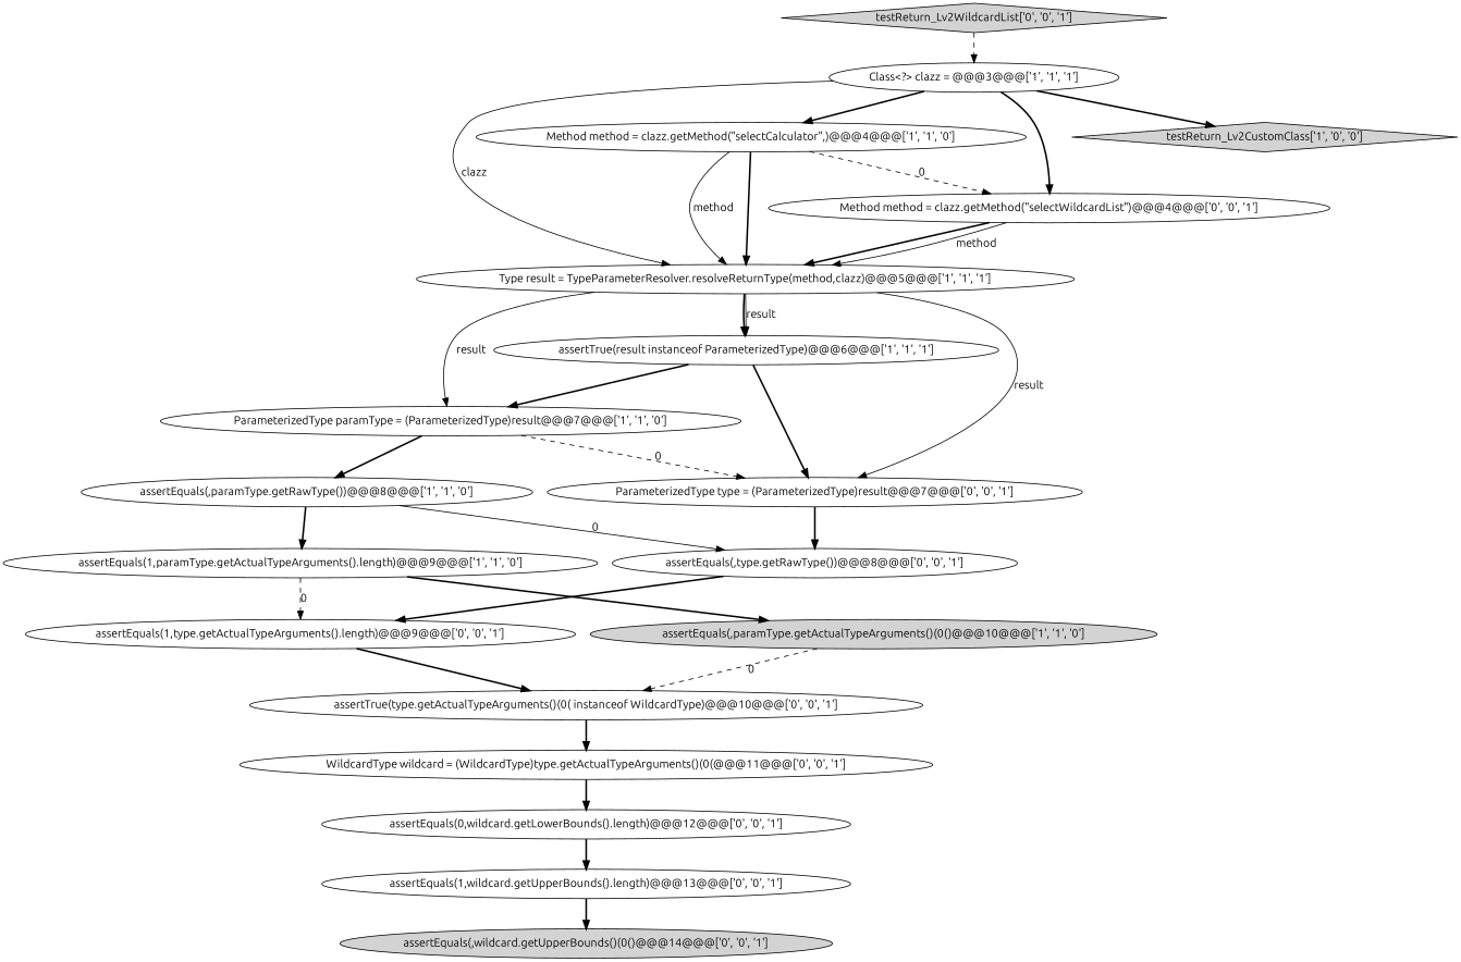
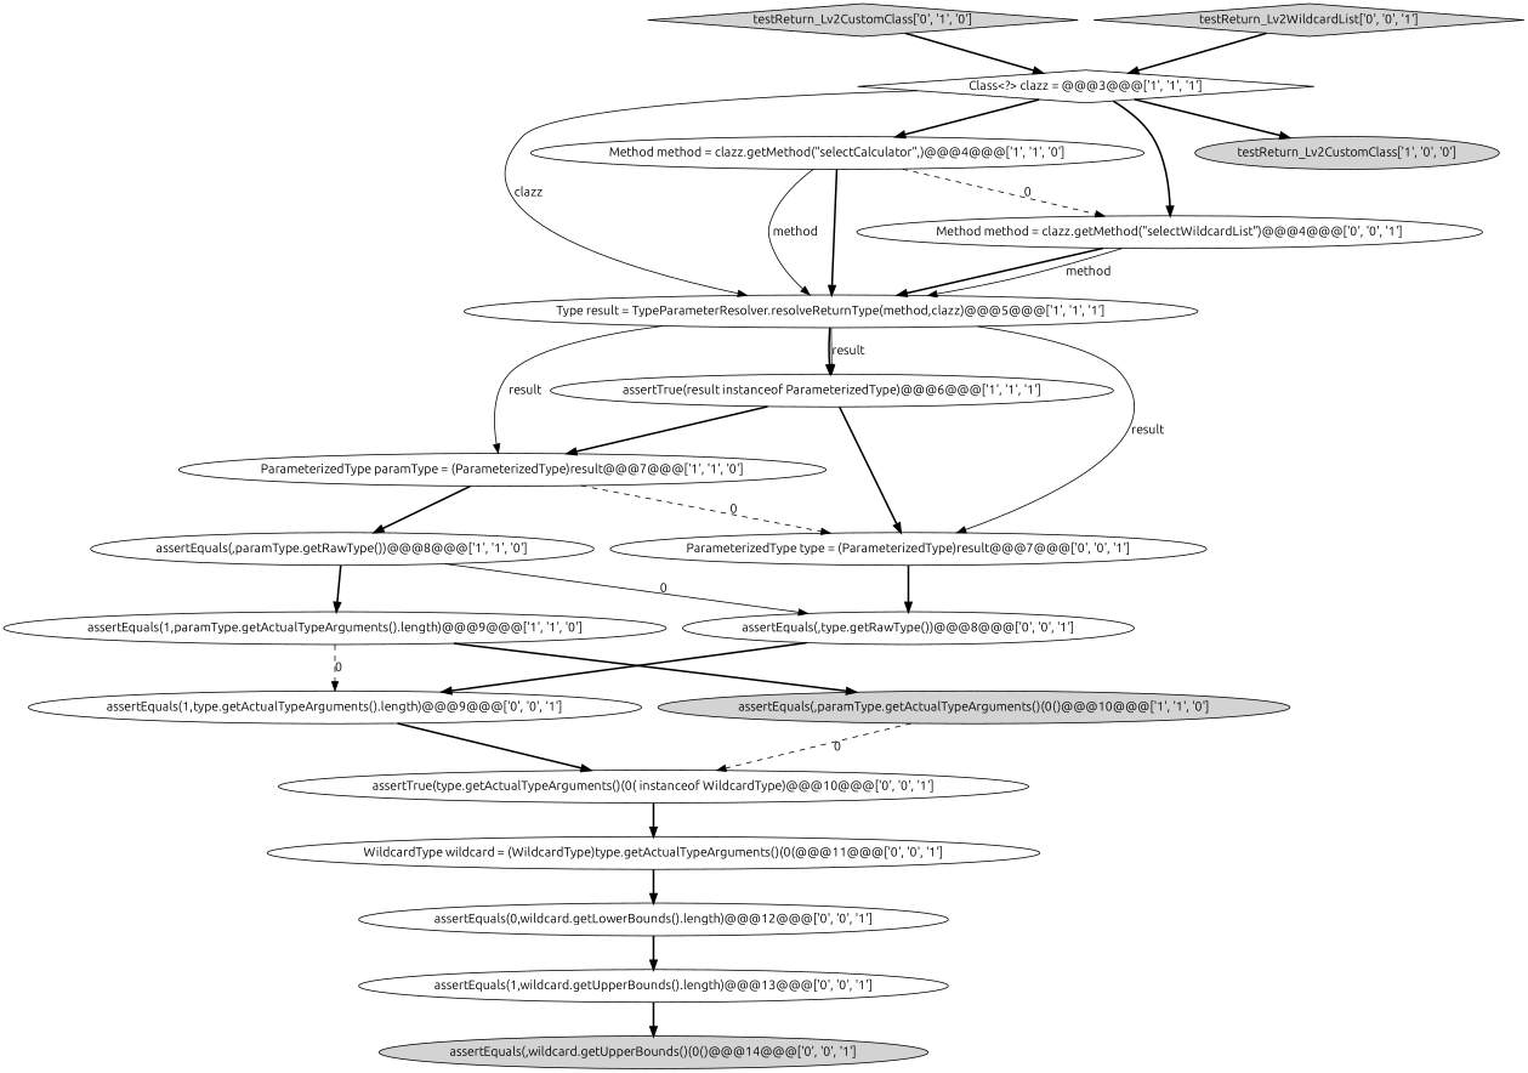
  digraph {
    fontname=Ubuntu
    node [fillcolor=white fontname=Ubuntu shape=ellipse style=filled]
    edge [fontname=Ubuntu style=bold]
    n1 [label="WildcardType wildcard = (WildcardType)type.getActualTypeArguments()(0(@@@11@@@['0', '0', '1']"]
    n2 [label="assertEquals(0,wildcard.getLowerBounds().length)@@@12@@@['0', '0', '1']"]
    n3 [label="assertEquals(1,wildcard.getUpperBounds().length)@@@13@@@['0', '0', '1']"]
    n4 [label="assertEquals(,type.getRawType())@@@8@@@['0', '0', '1']"]
    n5 [label="assertEquals(1,type.getActualTypeArguments().length)@@@9@@@['0', '0', '1']"]
    n6 [label="assertTrue(type.getActualTypeArguments()(0( instanceof WildcardType)@@@10@@@['0', '0', '1']"]
    n7 [fillcolor=lightgray label="assertEquals(,wildcard.getUpperBounds()(0()@@@14@@@['0', '0', '1']"]
-   n8 [fillcolor=lightgray label="testReturn_Lv2CustomClass['1', '0', '0']" shape=diamond]
-   n9 [label="Class<?> clazz = @@@3@@@['1', '1', '1']"]
+   n8 [fillcolor=lightgray label="testReturn_Lv2CustomClass['1', '0', '0']"]
+   n9 [label="Class<?> clazz = @@@3@@@['1', '1', '1']" shape=diamond]
    n10 [label="Method method = clazz.getMethod(\"selectWildcardList\")@@@4@@@['0', '0', '1']"]
    n11 [label="Type result = TypeParameterResolver.resolveReturnType(method,clazz)@@@5@@@['1', '1', '1']"]
    n12 [label="Method method = clazz.getMethod(\"selectCalculator\",)@@@4@@@['1', '1', '0']"]
    n13 [label="assertEquals(1,paramType.getActualTypeArguments().length)@@@9@@@['1', '1', '0']"]
    n14 [fillcolor=lightgray label="assertEquals(,paramType.getActualTypeArguments()(0()@@@10@@@['1', '1', '0']"]
    n15 [label="ParameterizedType paramType = (ParameterizedType)result@@@7@@@['1', '1', '0']"]
    n16 [label="ParameterizedType type = (ParameterizedType)result@@@7@@@['0', '0', '1']"]
    n17 [label="assertTrue(result instanceof ParameterizedType)@@@6@@@['1', '1', '1']"]
    n18 [label="assertEquals(,paramType.getRawType())@@@8@@@['1', '1', '0']"]
+   n19 [fillcolor=lightgray label="testReturn_Lv2CustomClass['0', '1', '0']" shape=diamond]
    n20 [fillcolor=lightgray label="testReturn_Lv2WildcardList['0', '0', '1']" shape=diamond]
    n1 -> n2
    n2 -> n3
    n3 -> n7
    n4 -> n5
    n5 -> n6
    n6 -> n1
    n9 -> n8
    n9 -> n10
    n9 -> n11 [label=clazz style=solid]
    n9 -> n12
    n10 -> n11
    n10 -> n11 [label=method style=solid]
    n11 -> n15 [label=result style=solid]
    n11 -> n16 [label=result style=solid]
    n11 -> n17 [label=result style=solid]
    n11 -> n17
    n12 -> n10 [label=0 style=dashed]
    n12 -> n11 [label=method style=solid]
    n12 -> n11
    n13 -> n5 [label=0 style=dashed]
    n13 -> n14
    n14 -> n6 [label=0 style=dashed]
    n15 -> n16 [label=0 style=dashed]
    n15 -> n18
    n16 -> n4
    n17 -> n15
    n17 -> n16
    n18 -> n4 [label=0 style=solid]
    n18 -> n13
-   n20 -> n9 [style=dashed]
+   n19 -> n9
+   n20 -> n9
  }
